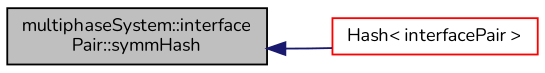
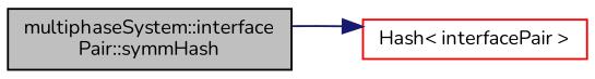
  digraph {
    rankdir=LR
    fontname=Nunito
    node [fontname=Nunito fontsize=10 shape=record]
    n1 [color=black fillcolor=grey75 fontcolor=black height=0.2 label="multiphaseSystem::interface\lPair::symmHash" style=filled width=0.4]
    n2 [color=red height=0.2 label="Hash\< interfacePair \>" width=0.4]
-   n1 -> n2 [color=midnightblue dir=back fontname=Nunito fontsize=10 labelfontname=Helvetica labelfontsize=10 style=solid]
+   n2 -> n1 [color=midnightblue dir=back fontname=Nunito fontsize=10 labelfontname=Helvetica labelfontsize=10 style=solid]
  }
